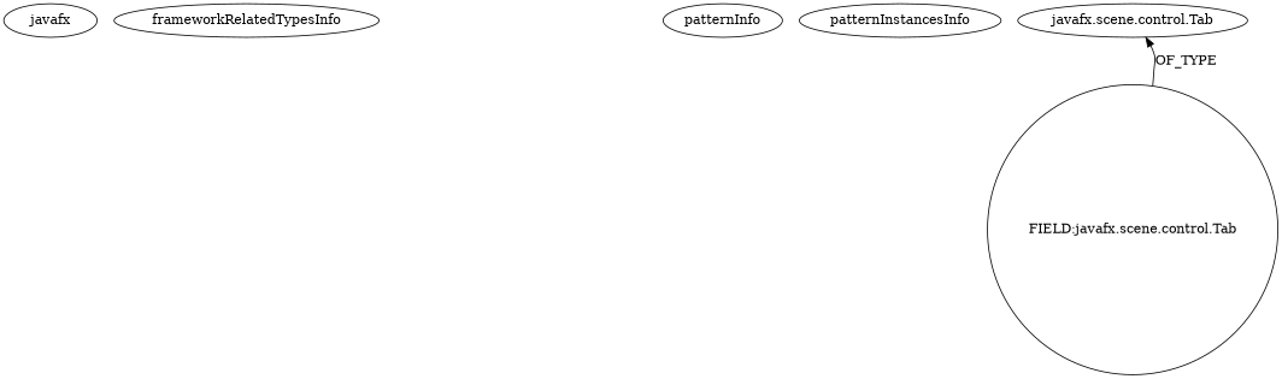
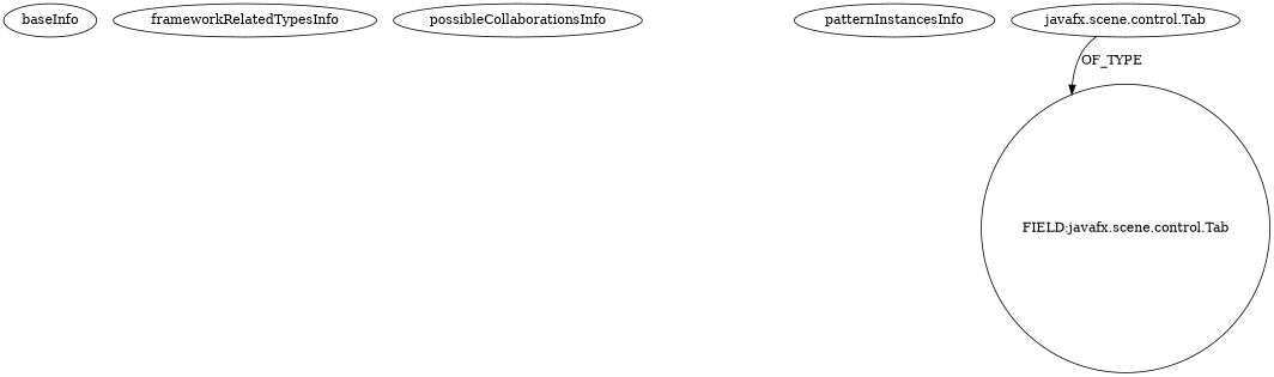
  digraph {
-   baseInfo [category=pattern graphId=1434 isAnonymous=false possibleRelation=false label=javafx]
+   baseInfo [category=pattern graphId=1434 isAnonymous=false possibleRelation=false]
    frameworkRelatedTypesInfo
-   patternInfo [frequency=8.0 patternRootClient=null]
+   possibleCollaborationsInfo
    patternInstancesInfo [0="pedrodonte-genjeefx~/pedrodonte-genjeefx/genjeefx-master/GenJeeFx/src/main/java/generar/ui/EntidadTabPane.java~EntidadTabPane~3860" 1="amr390-SAT~/amr390-SAT/SAT-master/src/satcucharitas/SatMainViewController.java~SatMainViewController~1853" 2="JustinAarden-C2J-Stamboom~/JustinAarden-C2J-Stamboom/C2J-Stamboom-master/src/stamboom/gui/StamboomFXController.java~StamboomFXController~734" 3="JoshuaHanrahan-DVDCollectionApp~/JoshuaHanrahan-DVDCollectionApp/DVDCollectionApp-master/src/dvdcollectionapp/view/DvdcollectionappfxmlController.java~DvdcollectionappfxmlController~728" 4="dony1990-ProsDesktop~/dony1990-ProsDesktop/ProsDesktop-master/src/nicon/NiconDesktop/guifx/NiconNavigator/NavegadorController.java~NavegadorController~2563" 5="giatuyentiensinh-Project1~/giatuyentiensinh-Project1/Project1-master/Project1/src/control/MainUIController.java~MainUIController~2734" 6="mathiasj33-VocLearn~/mathiasj33-VocLearn/VocLearn-master/src/net/softwarepage/voclearn/code/Gui.java~Gui~3576" 7="TomaszKorecki-InvestorAssistant~/TomaszKorecki-InvestorAssistant/InvestorAssistant-master/Investor's assistant/src/investor/MainMenu.java~MainMenu~1471"]
    n6 [isFrameworkType=false label="javafx.scene.control.Tab" vertexType=FRAMEWORK_CLASS_TYPE]
    n7 [isFrameworkType=false label="FIELD:javafx.scene.control.Tab" shape=circle vertexType=FIELD_DECLARATION]
-   n7 -> n6 [label=OF_TYPE]
+   n6 -> n7 [label=OF_TYPE]
  }
